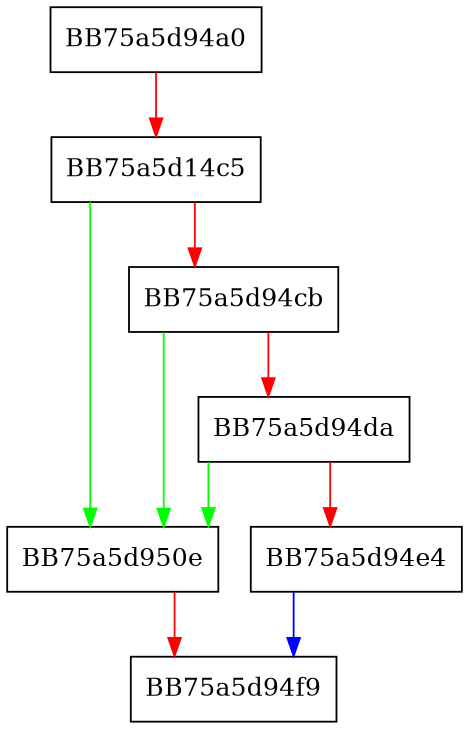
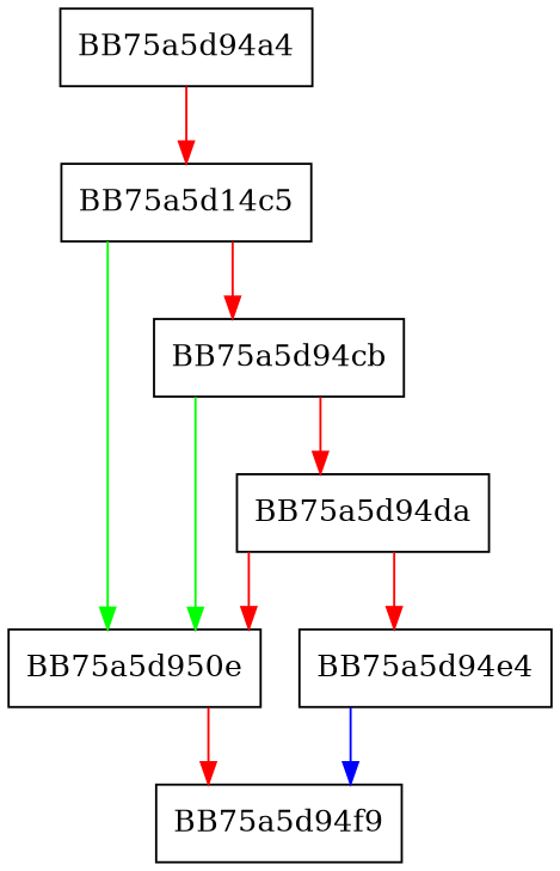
  digraph {
    splines=ortho
    node [shape=box]
    edge [color=red]
    n1 [label=BB75a5d14c5]
-   BB75a5d94a0
+   BB75a5d94a0 [label=BB75a5d94a4]
    BB75a5d950e
    BB75a5d94cb
    BB75a5d94f9
    BB75a5d94da
    BB75a5d94e4
    n1 -> BB75a5d950e [color=green]
    n1 -> BB75a5d94cb
    BB75a5d94a0 -> n1
    BB75a5d950e -> BB75a5d94f9
    BB75a5d94cb -> BB75a5d950e [color=green]
    BB75a5d94cb -> BB75a5d94da
-   BB75a5d94da -> BB75a5d950e [color=green]
+   BB75a5d94da -> BB75a5d950e
    BB75a5d94da -> BB75a5d94e4
    BB75a5d94e4 -> BB75a5d94f9 [color=blue]
  }
